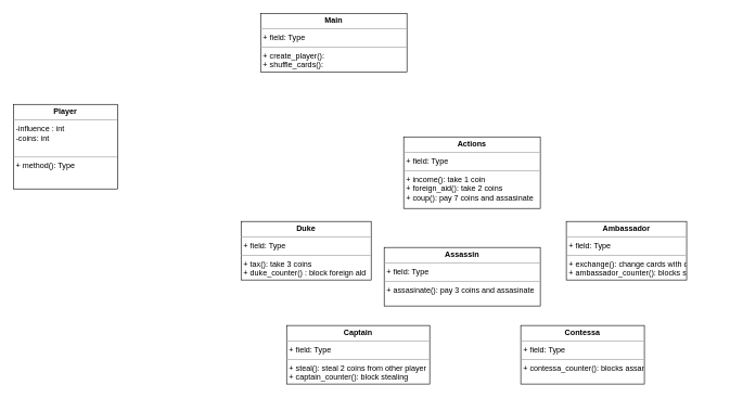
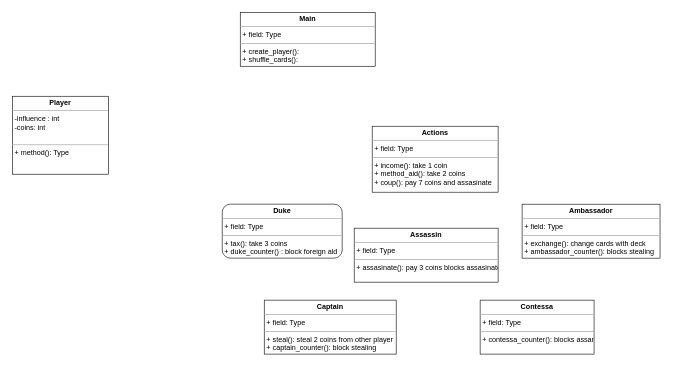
  <mxCell id="0" />
  <mxCell id="1" parent="0" />
  <mxCell id="2" value="&lt;p style=&quot;margin: 0px ; margin-top: 4px ; text-align: center&quot;&gt;&lt;b&gt;Player&lt;/b&gt;&lt;/p&gt;&lt;hr size=&quot;1&quot;&gt;&lt;p style=&quot;margin: 0px ; margin-left: 4px&quot;&gt;-influence : int&lt;/p&gt;&lt;p style=&quot;margin: 0px ; margin-left: 4px&quot;&gt;-coins: int&lt;/p&gt;&lt;p style=&quot;margin: 0px ; margin-left: 4px&quot;&gt;&lt;br&gt;&lt;/p&gt;&lt;hr size=&quot;1&quot;&gt;&lt;p style=&quot;margin: 0px ; margin-left: 4px&quot;&gt;+ method(): Type&lt;/p&gt;" style="verticalAlign=top;align=left;overflow=fill;fontSize=12;fontFamily=Helvetica;html=1;" vertex="1" parent="1"><mxGeometry x="20" y="160" width="160" height="130" as="geometry" /></mxCell>
- <mxCell id="3" value="&lt;p style=&quot;margin: 0px ; margin-top: 4px ; text-align: center&quot;&gt;&lt;b&gt;Actions&lt;/b&gt;&lt;/p&gt;&lt;hr size=&quot;1&quot;&gt;&lt;p style=&quot;margin: 0px ; margin-left: 4px&quot;&gt;+ field: Type&lt;/p&gt;&lt;hr size=&quot;1&quot;&gt;&lt;p style=&quot;margin: 0px ; margin-left: 4px&quot;&gt;+ income(): take 1 coin&lt;/p&gt;&lt;p style=&quot;margin: 0px ; margin-left: 4px&quot;&gt;+ foreign_aid(): take 2 coins&lt;/p&gt;&lt;p style=&quot;margin: 0px ; margin-left: 4px&quot;&gt;+ coup(): pay 7 coins and assasinate&lt;/p&gt;&lt;p style=&quot;margin: 0px ; margin-left: 4px&quot;&gt;&lt;br&gt;&lt;/p&gt;" style="verticalAlign=top;align=left;overflow=fill;fontSize=12;fontFamily=Helvetica;html=1;" vertex="1" parent="1"><mxGeometry x="620" y="210" width="210" height="110" as="geometry" /></mxCell>
+ <mxCell id="3" value="&lt;p style=&quot;margin: 0px ; margin-top: 4px ; text-align: center&quot;&gt;&lt;b&gt;Actions&lt;/b&gt;&lt;/p&gt;&lt;hr size=&quot;1&quot;&gt;&lt;p style=&quot;margin: 0px ; margin-left: 4px&quot;&gt;+ field: Type&lt;/p&gt;&lt;hr size=&quot;1&quot;&gt;&lt;p style=&quot;margin: 0px ; margin-left: 4px&quot;&gt;+ income(): take 1 coin&lt;/p&gt;&lt;p style=&quot;margin: 0px ; margin-left: 4px&quot;&gt;+ method_aid(): take 2 coins&lt;/p&gt;&lt;p style=&quot;margin: 0px ; margin-left: 4px&quot;&gt;+ coup(): pay 7 coins and assasinate&lt;/p&gt;&lt;p style=&quot;margin: 0px ; margin-left: 4px&quot;&gt;&lt;br&gt;&lt;/p&gt;" style="verticalAlign=top;align=left;overflow=fill;fontSize=12;fontFamily=Helvetica;html=1;" vertex="1" parent="1"><mxGeometry x="620" y="210" width="210" height="110" as="geometry" /></mxCell>
  <mxCell id="4" value="&lt;p style=&quot;margin: 0px ; margin-top: 4px ; text-align: center&quot;&gt;&lt;b&gt;Main&lt;/b&gt;&lt;/p&gt;&lt;hr size=&quot;1&quot;&gt;&lt;p style=&quot;margin: 0px ; margin-left: 4px&quot;&gt;+ field: Type&lt;/p&gt;&lt;hr size=&quot;1&quot;&gt;&lt;p style=&quot;margin: 0px ; margin-left: 4px&quot;&gt;+ create_player():&amp;nbsp;&lt;/p&gt;&lt;p style=&quot;margin: 0px ; margin-left: 4px&quot;&gt;+ shuffle_cards():&lt;/p&gt;&lt;p style=&quot;margin: 0px ; margin-left: 4px&quot;&gt;+ show_game_status():&amp;nbsp;&lt;/p&gt;" style="verticalAlign=top;align=left;overflow=fill;fontSize=12;fontFamily=Helvetica;html=1;" vertex="1" parent="1"><mxGeometry x="400" y="20" width="225" height="90" as="geometry" /></mxCell>
- <mxCell id="5" value="&lt;p style=&quot;margin: 0px ; margin-top: 4px ; text-align: center&quot;&gt;&lt;b&gt;Duke&lt;/b&gt;&lt;/p&gt;&lt;hr size=&quot;1&quot;&gt;&lt;p style=&quot;margin: 0px ; margin-left: 4px&quot;&gt;+ field: Type&lt;/p&gt;&lt;hr size=&quot;1&quot;&gt;&lt;p style=&quot;margin: 0px ; margin-left: 4px&quot;&gt;+ tax(): take 3 coins&lt;/p&gt;&lt;p style=&quot;margin: 0px ; margin-left: 4px&quot;&gt;+ duke_counter() : block foreign ald&lt;/p&gt;" style="verticalAlign=top;align=left;overflow=fill;fontSize=12;fontFamily=Helvetica;html=1;" vertex="1" parent="1"><mxGeometry x="370" y="340" width="200" height="90" as="geometry" /></mxCell>
- <mxCell id="6" value="&lt;p style=&quot;margin: 0px ; margin-top: 4px ; text-align: center&quot;&gt;&lt;b&gt;Assassin&lt;/b&gt;&lt;/p&gt;&lt;hr size=&quot;1&quot;&gt;&lt;p style=&quot;margin: 0px ; margin-left: 4px&quot;&gt;+ field: Type&lt;/p&gt;&lt;hr size=&quot;1&quot;&gt;&lt;p style=&quot;margin: 0px ; margin-left: 4px&quot;&gt;+ assasinate(): pay 3 coins and assasinate&lt;/p&gt;" style="verticalAlign=top;align=left;overflow=fill;fontSize=12;fontFamily=Helvetica;html=1;" vertex="1" parent="1"><mxGeometry x="590" y="380" width="240" height="90" as="geometry" /></mxCell>
+ <mxCell id="5" value="&lt;p style=&quot;margin: 0px ; margin-top: 4px ; text-align: center&quot;&gt;&lt;b&gt;Duke&lt;/b&gt;&lt;/p&gt;&lt;hr size=&quot;1&quot;&gt;&lt;p style=&quot;margin: 0px ; margin-left: 4px&quot;&gt;+ field: Type&lt;/p&gt;&lt;hr size=&quot;1&quot;&gt;&lt;p style=&quot;margin: 0px ; margin-left: 4px&quot;&gt;+ tax(): take 3 coins&lt;/p&gt;&lt;p style=&quot;margin: 0px ; margin-left: 4px&quot;&gt;+ duke_counter() : block foreign ald&lt;/p&gt;" style="verticalAlign=top;align=left;overflow=fill;fontSize=12;fontFamily=Helvetica;html=1;rounded=1;" vertex="1" parent="1"><mxGeometry x="370" y="340" width="200" height="90" as="geometry" /></mxCell>
+ <mxCell id="6" value="&lt;p style=&quot;margin: 0px ; margin-top: 4px ; text-align: center&quot;&gt;&lt;b&gt;Assassin&lt;/b&gt;&lt;/p&gt;&lt;hr size=&quot;1&quot;&gt;&lt;p style=&quot;margin: 0px ; margin-left: 4px&quot;&gt;+ field: Type&lt;/p&gt;&lt;hr size=&quot;1&quot;&gt;&lt;p style=&quot;margin: 0px ; margin-left: 4px&quot;&gt;+ assasinate(): pay 3 coins blocks assasinate&lt;/p&gt;" style="verticalAlign=top;align=left;overflow=fill;fontSize=12;fontFamily=Helvetica;html=1;" vertex="1" parent="1"><mxGeometry x="590" y="380" width="240" height="90" as="geometry" /></mxCell>
  <mxCell id="7" value="&lt;p style=&quot;margin: 0px ; margin-top: 4px ; text-align: center&quot;&gt;&lt;b&gt;Captain&lt;/b&gt;&lt;/p&gt;&lt;hr size=&quot;1&quot;&gt;&lt;p style=&quot;margin: 0px ; margin-left: 4px&quot;&gt;+ field: Type&lt;/p&gt;&lt;hr size=&quot;1&quot;&gt;&lt;p style=&quot;margin: 0px ; margin-left: 4px&quot;&gt;+ steal(): steal 2 coins from other player&lt;/p&gt;&lt;p style=&quot;margin: 0px ; margin-left: 4px&quot;&gt;+ captain_counter(): block stealing&lt;/p&gt;" style="verticalAlign=top;align=left;overflow=fill;fontSize=12;fontFamily=Helvetica;html=1;" vertex="1" parent="1"><mxGeometry x="440" y="500" width="220" height="90" as="geometry" /></mxCell>
- <mxCell id="8" value="&lt;p style=&quot;margin: 0px ; margin-top: 4px ; text-align: center&quot;&gt;&lt;b&gt;Ambassador&lt;/b&gt;&lt;/p&gt;&lt;hr size=&quot;1&quot;&gt;&lt;p style=&quot;margin: 0px ; margin-left: 4px&quot;&gt;+ field: Type&lt;/p&gt;&lt;hr size=&quot;1&quot;&gt;&lt;p style=&quot;margin: 0px ; margin-left: 4px&quot;&gt;+ exchange(): change cards with deck&lt;/p&gt;&lt;p style=&quot;margin: 0px ; margin-left: 4px&quot;&gt;+ ambassador_counter(): blocks stealing&lt;/p&gt;" style="verticalAlign=top;align=left;overflow=fill;fontSize=12;fontFamily=Helvetica;html=1;" vertex="1" parent="1"><mxGeometry x="870" y="340" width="185" height="90" as="geometry" /></mxCell>
+ <mxCell id="8" value="&lt;p style=&quot;margin: 0px ; margin-top: 4px ; text-align: center&quot;&gt;&lt;b&gt;Ambassador&lt;/b&gt;&lt;/p&gt;&lt;hr size=&quot;1&quot;&gt;&lt;p style=&quot;margin: 0px ; margin-left: 4px&quot;&gt;+ field: Type&lt;/p&gt;&lt;hr size=&quot;1&quot;&gt;&lt;p style=&quot;margin: 0px ; margin-left: 4px&quot;&gt;+ exchange(): change cards with deck&lt;/p&gt;&lt;p style=&quot;margin: 0px ; margin-left: 4px&quot;&gt;+ ambassador_counter(): blocks stealing&lt;/p&gt;" style="verticalAlign=top;align=left;overflow=fill;fontSize=12;fontFamily=Helvetica;html=1;" vertex="1" parent="1"><mxGeometry x="870" y="340" width="230" height="90" as="geometry" /></mxCell>
  <mxCell id="9" value="&lt;p style=&quot;margin: 0px ; margin-top: 4px ; text-align: center&quot;&gt;&lt;b&gt;Contessa&lt;/b&gt;&lt;/p&gt;&lt;hr size=&quot;1&quot;&gt;&lt;p style=&quot;margin: 0px ; margin-left: 4px&quot;&gt;+ field: Type&lt;/p&gt;&lt;hr size=&quot;1&quot;&gt;&lt;p style=&quot;margin: 0px ; margin-left: 4px&quot;&gt;+ contessa_counter(): blocks assanitation&lt;/p&gt;" style="verticalAlign=top;align=left;overflow=fill;fontSize=12;fontFamily=Helvetica;html=1;" vertex="1" parent="1"><mxGeometry x="800" y="500" width="190" height="90" as="geometry" /></mxCell>
